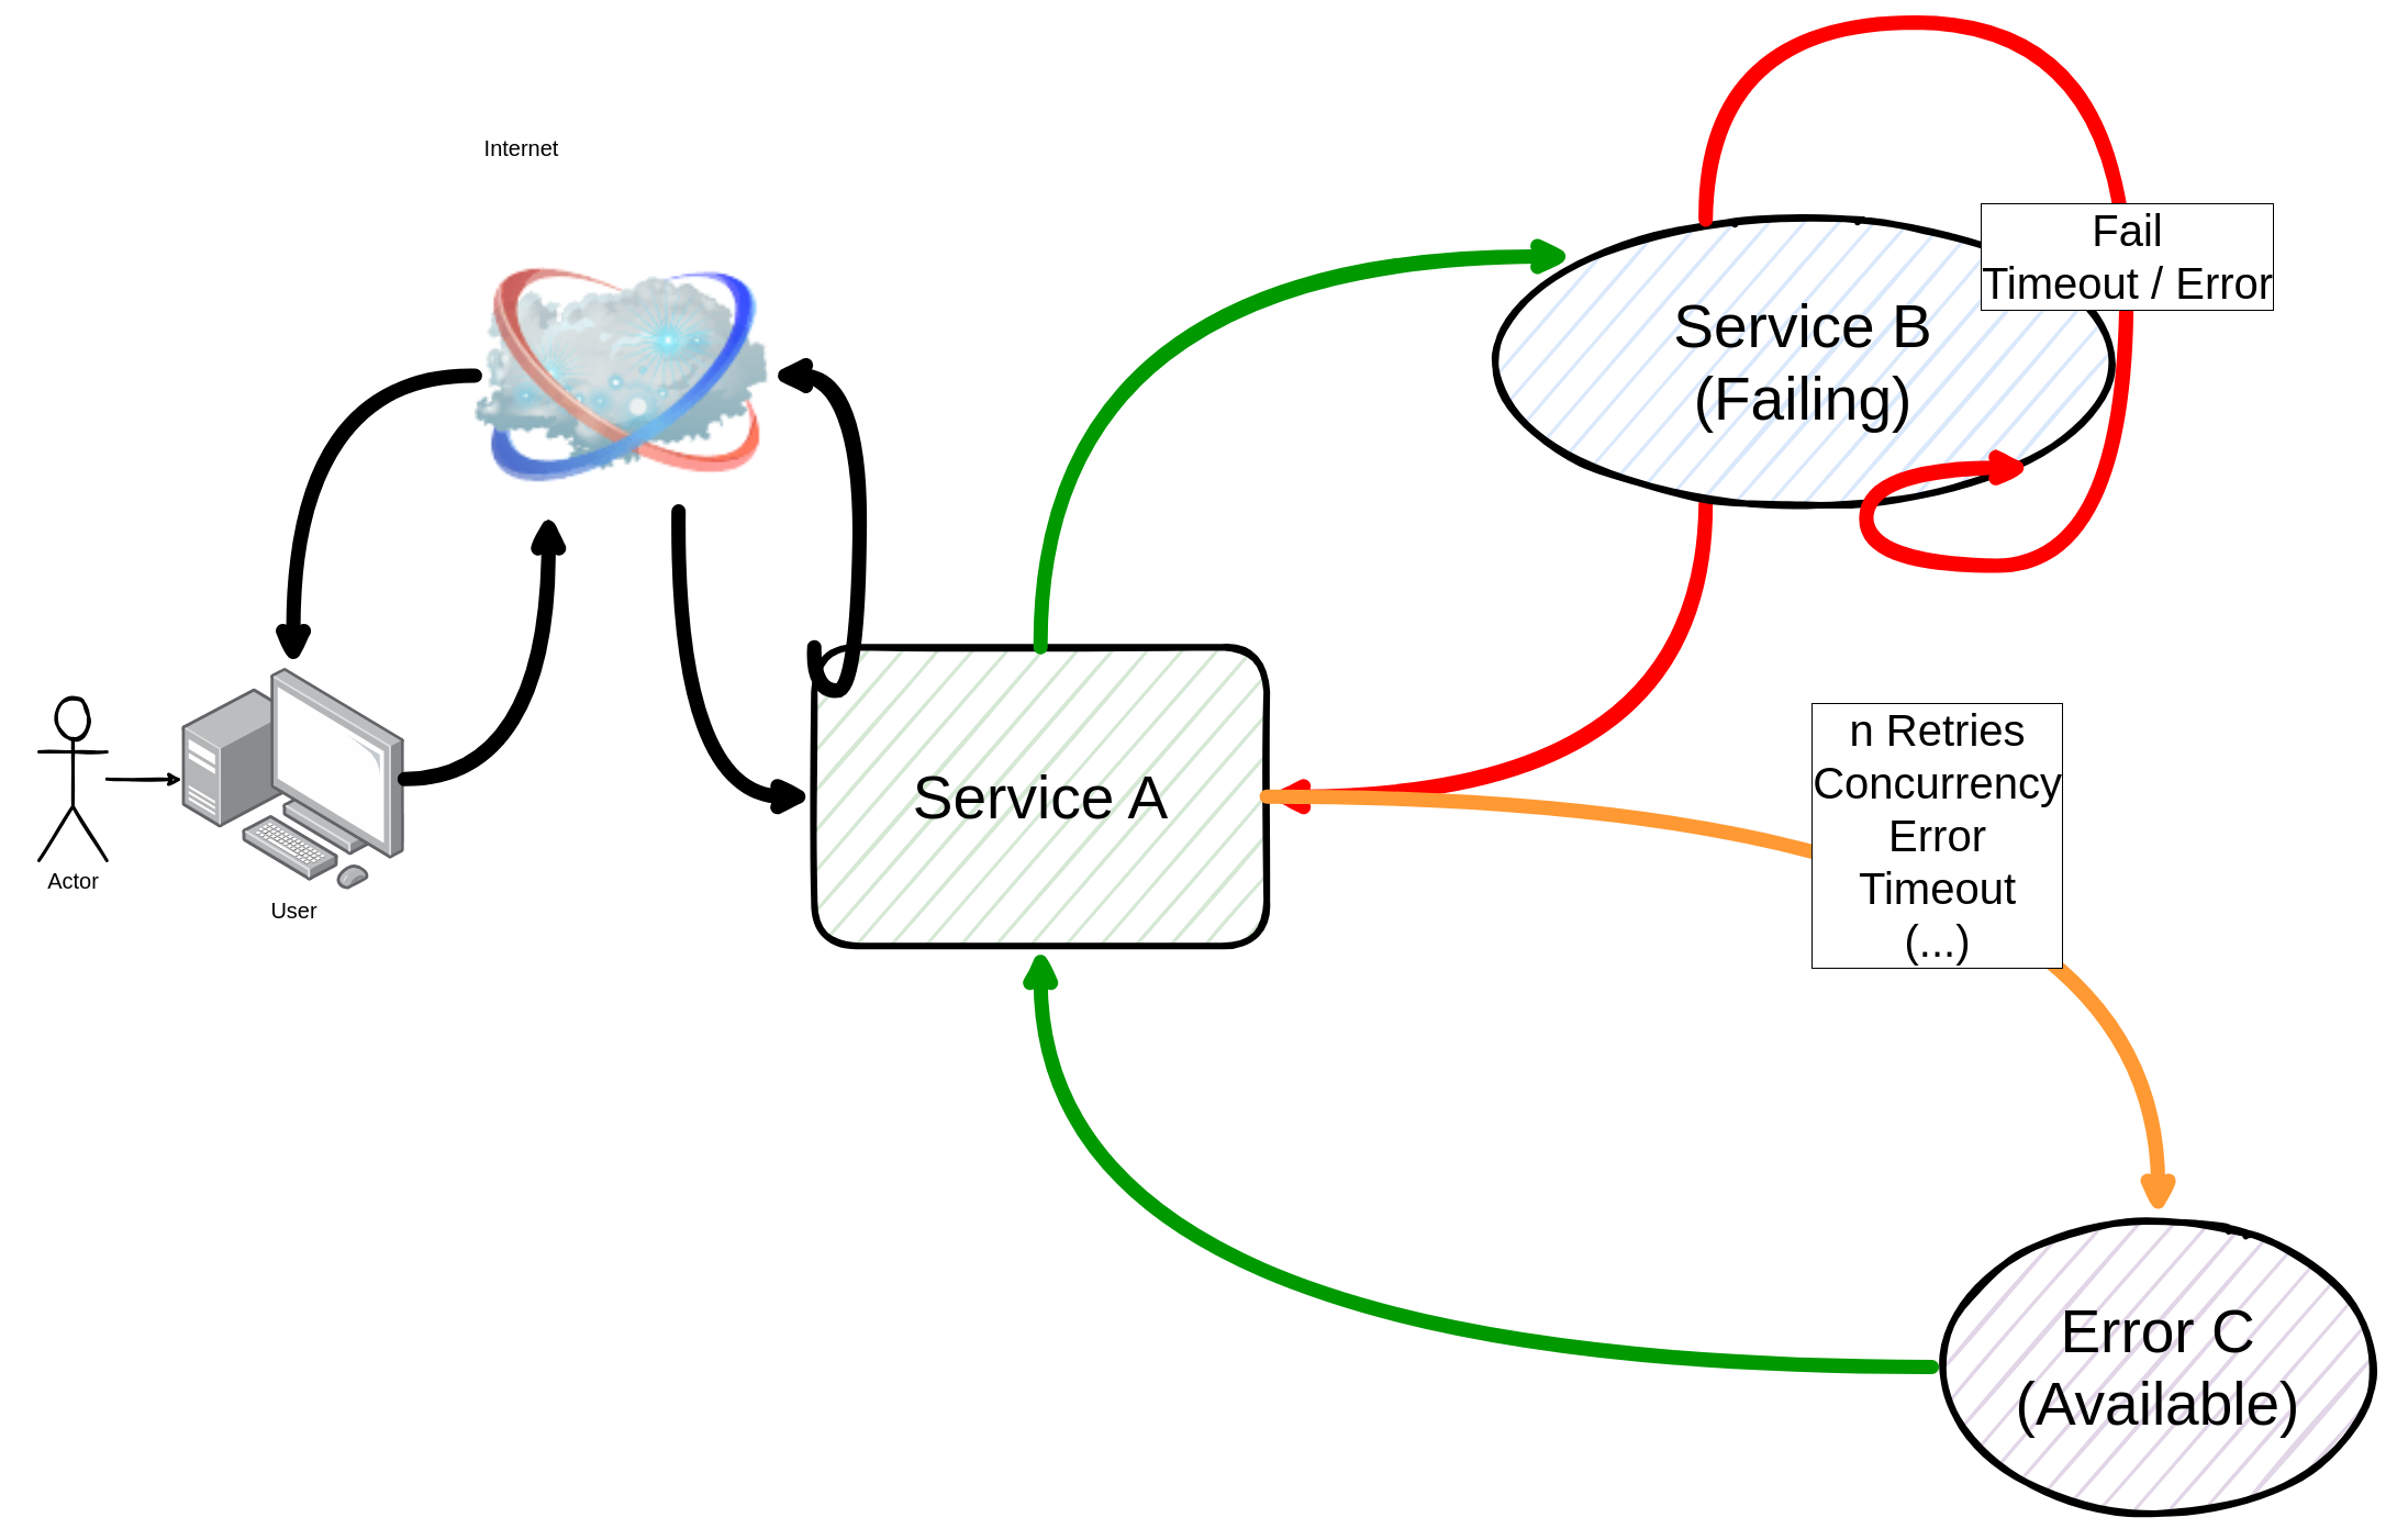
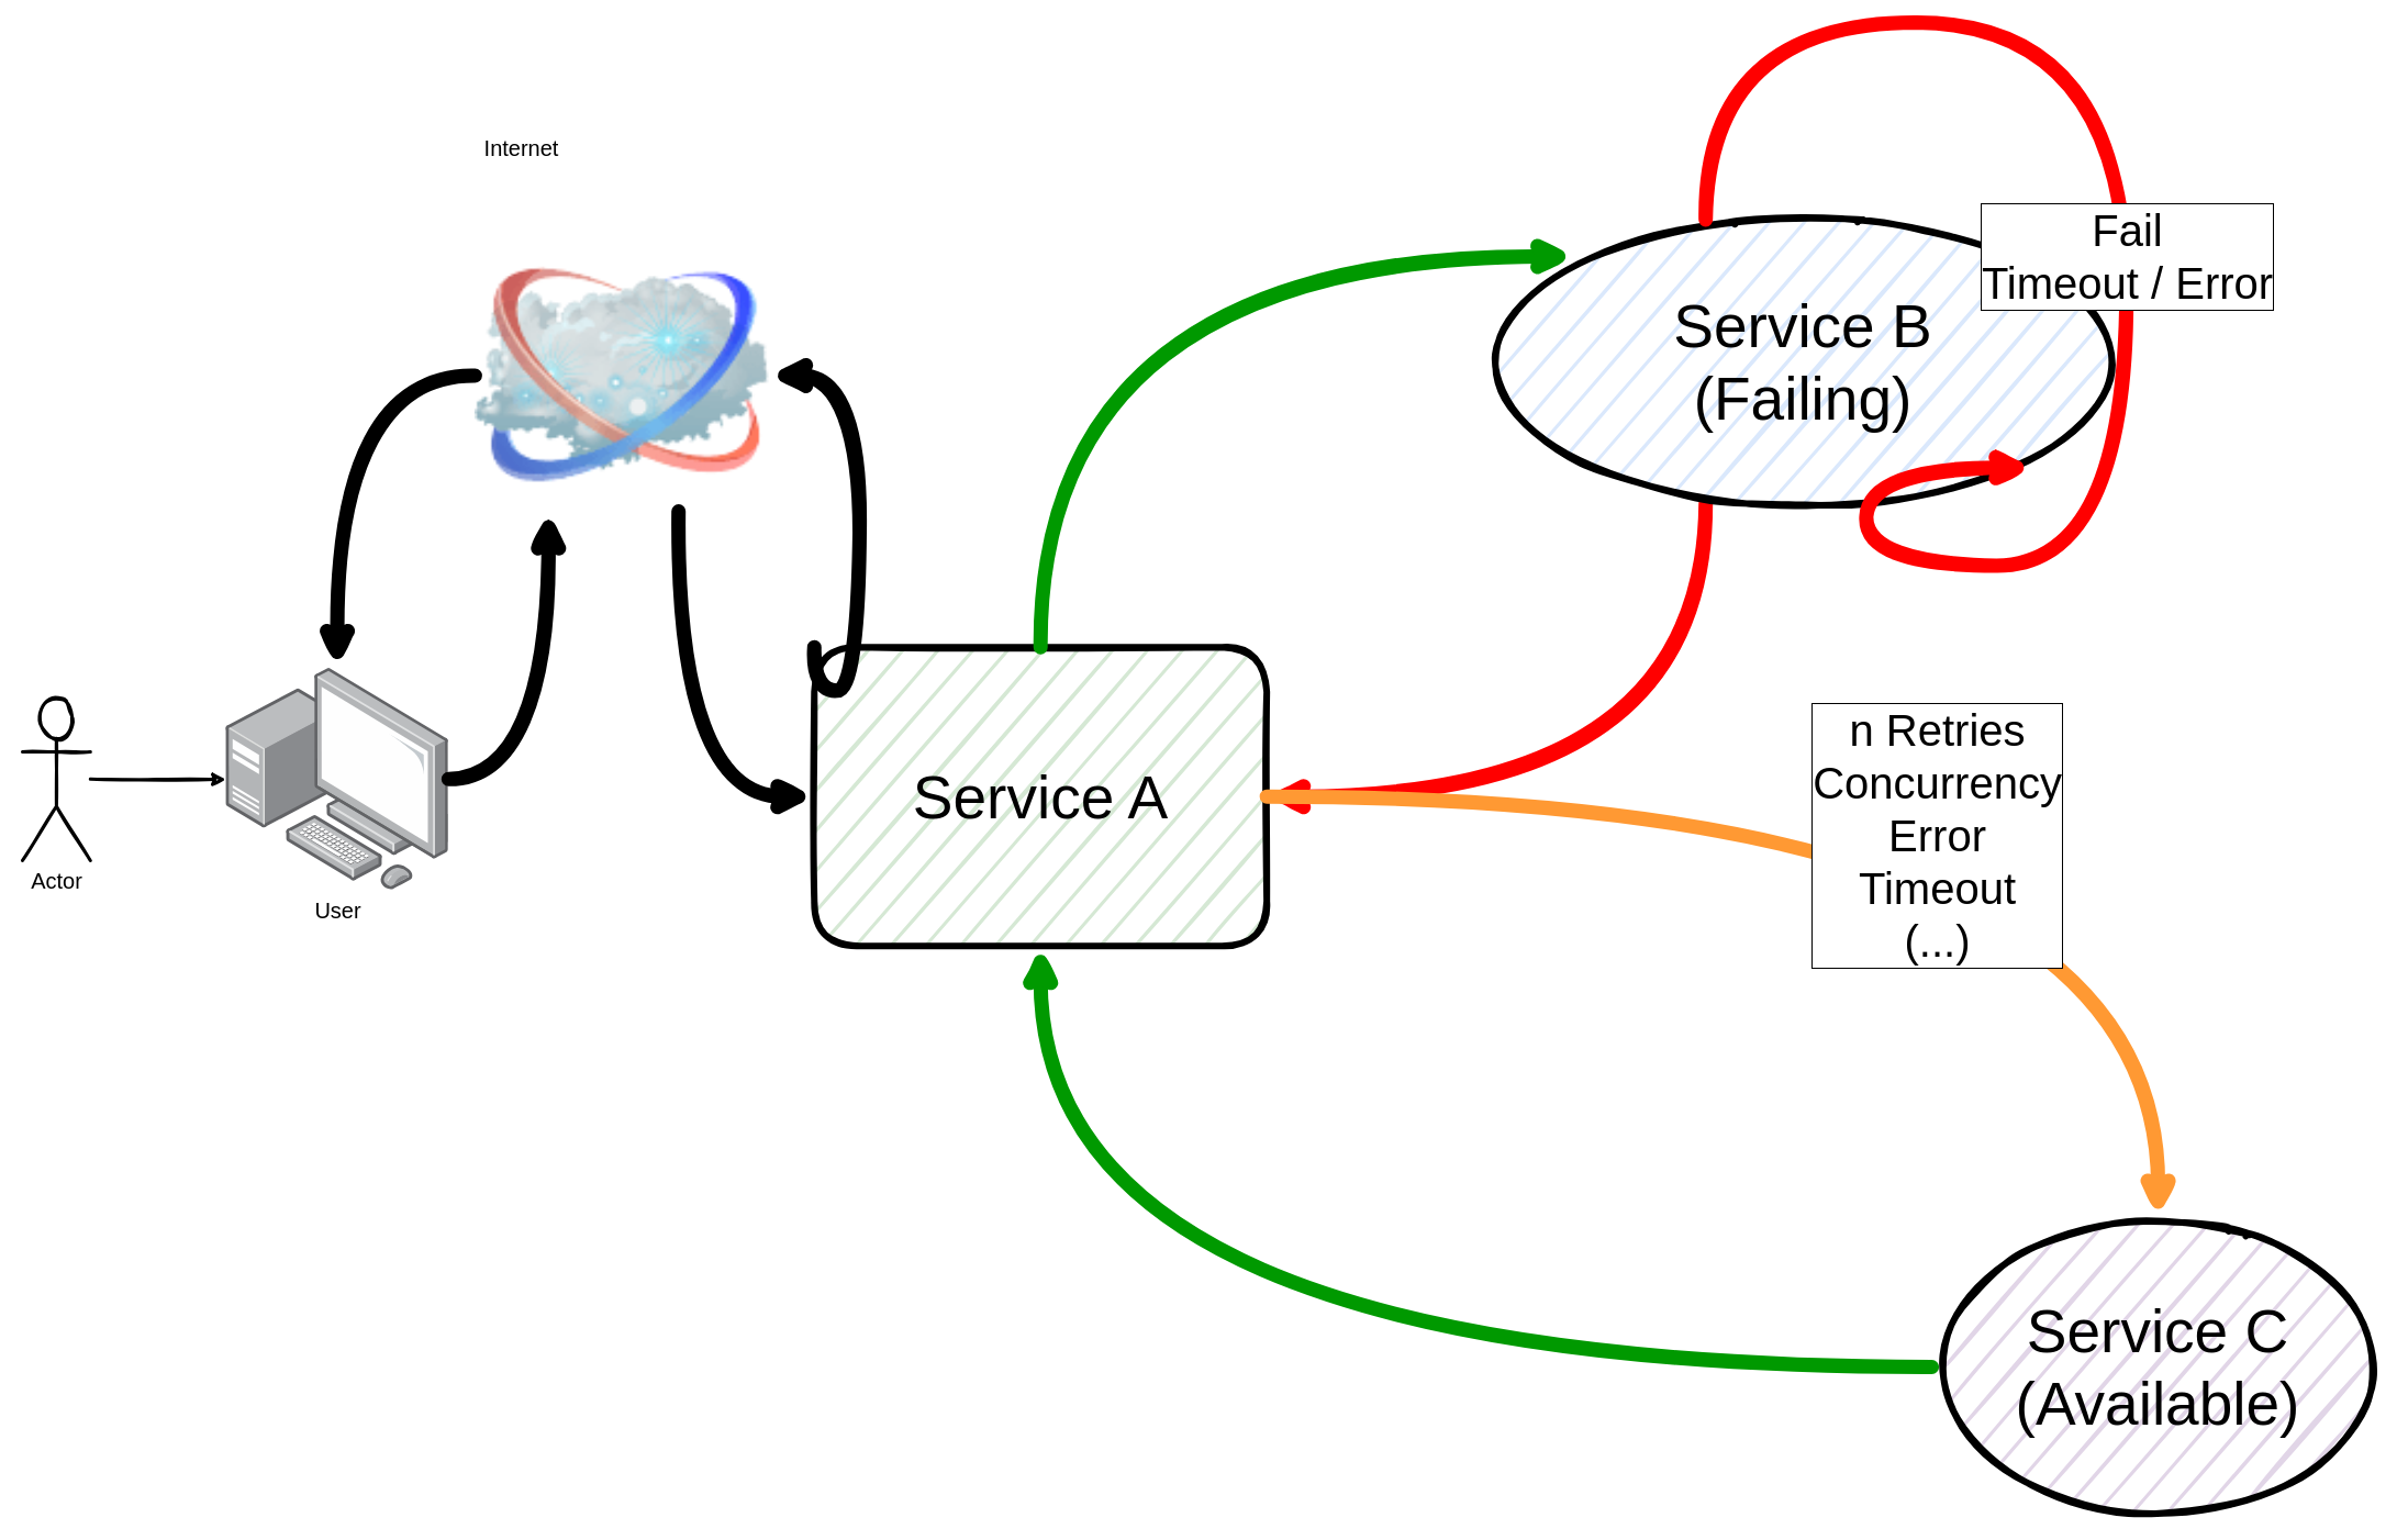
  <mxCell id="0" />
  <mxCell id="1" parent="0" />
  <mxCell id="2" value="" style="group" vertex="1" connectable="0" parent="1"><mxGeometry x="20" y="20" width="2150" height="1360" as="geometry" /></mxCell>
  <mxCell id="3" value="Service A" style="whiteSpace=wrap;html=1;fontSize=55;strokeWidth=6;fillColor=#d5e8d4;strokeColor=default;sketch=1;rounded=1;" vertex="1" parent="2"><mxGeometry x="720.785" y="568.727" width="411.877" height="272" as="geometry" /></mxCell>
  <mxCell id="4" style="edgeStyle=orthogonalEdgeStyle;orthogonalLoop=1;jettySize=auto;html=1;entryX=1;entryY=0.5;entryDx=0;entryDy=0;fontSize=30;curved=1;strokeWidth=13;sketch=1;strokeColor=#FF0000;" edge="1" parent="2" source="5" target="3"><mxGeometry relative="1" as="geometry"><Array as="points"><mxPoint x="1532.184" y="704.727" /></Array></mxGeometry></mxCell>
  <mxCell id="5" value="Service B&lt;br style=&quot;font-size: 55px;&quot;&gt;&lt;font style=&quot;font-size: 55px;&quot;&gt;&lt;font style=&quot;font-size: 55px;&quot;&gt;(Failing)&lt;/font&gt;&lt;/font&gt;" style="ellipse;whiteSpace=wrap;html=1;fontSize=55;strokeWidth=6;fillColor=#dae8fc;strokeColor=default;sketch=1;" vertex="1" parent="2"><mxGeometry x="1326.245" y="173.091" width="590" height="272" as="geometry" /></mxCell>
  <mxCell id="6" style="edgeStyle=orthogonalEdgeStyle;curved=1;orthogonalLoop=1;jettySize=auto;html=1;entryX=0.5;entryY=1;entryDx=0;entryDy=0;fontSize=30;strokeWidth=13;sketch=1;strokeColor=#009900;" edge="1" parent="2" source="7" target="3"><mxGeometry relative="1" as="geometry" /></mxCell>
- <mxCell id="7" value="Error C&lt;br style=&quot;font-size: 55px;&quot;&gt;&lt;font style=&quot;font-size: 55px;&quot;&gt;(Available)&lt;/font&gt;" style="ellipse;whiteSpace=wrap;html=1;fontSize=55;strokeWidth=6;fillColor=#e1d5e7;strokeColor=default;sketch=1;" vertex="1" parent="2"><mxGeometry x="1738.123" y="1088" width="411.877" height="272" as="geometry" /></mxCell>
+ <mxCell id="7" value="Service C&lt;br style=&quot;font-size: 55px;&quot;&gt;&lt;font style=&quot;font-size: 55px;&quot;&gt;(Available)&lt;/font&gt;" style="ellipse;whiteSpace=wrap;html=1;fontSize=55;strokeWidth=6;fillColor=#e1d5e7;strokeColor=default;sketch=1;" vertex="1" parent="2"><mxGeometry x="1738.123" y="1088" width="411.877" height="272" as="geometry" /></mxCell>
  <mxCell id="8" style="edgeStyle=orthogonalEdgeStyle;curved=1;orthogonalLoop=1;jettySize=auto;html=1;fontSize=30;strokeWidth=13;sketch=1;strokeColor=#FF9933;" edge="1" parent="2" source="3" target="7"><mxGeometry relative="1" as="geometry" /></mxCell>
  <mxCell id="9" value="n Retries&lt;br style=&quot;font-size: 40px;&quot;&gt;Concurrency&lt;br style=&quot;font-size: 40px;&quot;&gt;Error&lt;br style=&quot;font-size: 40px;&quot;&gt;Timeout&lt;br style=&quot;font-size: 40px;&quot;&gt;(...)" style="edgeLabel;html=1;align=center;verticalAlign=middle;resizable=0;points=[];fontSize=40;labelBorderColor=#000000;sketch=1;" vertex="1" connectable="0" parent="8"><mxGeometry x="-0.022" y="-30" relative="1" as="geometry"><mxPoint x="26" y="5" as="offset" /></mxGeometry></mxCell>
  <mxCell id="10" value="" style="curved=1;endArrow=classic;html=1;rounded=0;fontSize=30;edgeStyle=orthogonalEdgeStyle;exitX=0.5;exitY=0;exitDx=0;exitDy=0;entryX=0;entryY=0;entryDx=0;entryDy=0;strokeWidth=13;sketch=1;strokeColor=#009900;" edge="1" parent="2" source="3" target="5"><mxGeometry width="50" height="50" relative="1" as="geometry"><mxPoint x="864.943" y="370.909" as="sourcePoint" /><mxPoint x="967.912" y="247.273" as="targetPoint" /><Array as="points"><mxPoint x="926.724" y="212.655" /></Array></mxGeometry></mxCell>
  <mxCell id="11" style="edgeStyle=orthogonalEdgeStyle;curved=1;orthogonalLoop=1;jettySize=auto;html=1;entryX=1;entryY=1;entryDx=0;entryDy=0;fontSize=30;strokeWidth=13;sketch=1;strokeColor=#FF0000;" edge="1" parent="2" source="5" target="5"><mxGeometry relative="1" as="geometry"><Array as="points"><mxPoint x="1532.184" /><mxPoint x="1915.23" /><mxPoint x="1915.23" y="494.545" /><mxPoint x="1678.4" y="494.545" /></Array></mxGeometry></mxCell>
  <mxCell id="12" value="Fail&lt;br style=&quot;font-size: 40px;&quot;&gt;Timeout / Error" style="edgeLabel;html=1;align=center;verticalAlign=middle;resizable=0;points=[];fontSize=40;labelBackgroundColor=default;labelBorderColor=#000000;sketch=1;" vertex="1" connectable="0" parent="11"><mxGeometry x="-0.052" y="-17" relative="1" as="geometry"><mxPoint x="17" y="48" as="offset" /></mxGeometry></mxCell>
- <mxCell id="13" value="User" style="points=[];aspect=fixed;html=1;align=center;shadow=0;dashed=0;image;image=img/lib/allied_telesis/computer_and_terminals/Personal_Computer_with_Server.svg;labelBackgroundColor=default;fontSize=20;strokeColor=default;strokeWidth=3;sketch=1;imageBackground=none;" vertex="1" parent="2"><mxGeometry x="145.34" y="587.52" width="202.48" height="202.48" as="geometry" /></mxCell>
+ <mxCell id="13" value="User" style="points=[];aspect=fixed;html=1;align=center;shadow=0;dashed=0;image;image=img/lib/allied_telesis/computer_and_terminals/Personal_Computer_with_Server.svg;labelBackgroundColor=default;fontSize=20;strokeColor=default;strokeWidth=3;sketch=1;imageBackground=none;" vertex="1" parent="2"><mxGeometry x="185.34" y="587.52" width="202.48" height="202.48" as="geometry" /></mxCell>
  <mxCell id="14" style="edgeStyle=orthogonalEdgeStyle;curved=1;orthogonalLoop=1;jettySize=auto;html=1;entryX=0;entryY=0.5;entryDx=0;entryDy=0;fontSize=20;strokeWidth=13;sketch=1;" edge="1" parent="2" source="16" target="3"><mxGeometry relative="1" as="geometry"><Array as="points"><mxPoint x="597.222" y="704.727" /></Array></mxGeometry></mxCell>
  <mxCell id="15" style="edgeStyle=orthogonalEdgeStyle;curved=1;orthogonalLoop=1;jettySize=auto;html=1;fontSize=20;strokeWidth=13;sketch=1;" edge="1" parent="2" source="16" target="13"><mxGeometry relative="1" as="geometry" /></mxCell>
  <mxCell id="16" value="" style="image;html=1;image=img/lib/clip_art/networking/Cloud_128x128.png;labelBackgroundColor=default;fontSize=20;strokeColor=default;strokeWidth=3;sketch=1;" vertex="1" parent="2"><mxGeometry x="411.877" y="197.818" width="267.72" height="247.273" as="geometry" /></mxCell>
  <mxCell id="17" style="edgeStyle=orthogonalEdgeStyle;curved=1;orthogonalLoop=1;jettySize=auto;html=1;exitX=0;exitY=0;exitDx=0;exitDy=0;entryX=1;entryY=0.5;entryDx=0;entryDy=0;fontSize=20;strokeWidth=13;sketch=1;" edge="1" parent="2" source="3" target="16"><mxGeometry relative="1" as="geometry"><Array as="points"><mxPoint x="761.973" y="608.291" /><mxPoint x="761.973" y="321.455" /></Array></mxGeometry></mxCell>
  <mxCell id="18" style="edgeStyle=orthogonalEdgeStyle;curved=1;orthogonalLoop=1;jettySize=auto;html=1;entryX=0.25;entryY=1;entryDx=0;entryDy=0;fontSize=20;strokeWidth=13;sketch=1;" edge="1" parent="2" source="13" target="16"><mxGeometry relative="1" as="geometry" /></mxCell>
  <mxCell id="19" value="Internet" style="text;html=1;align=center;verticalAlign=middle;resizable=0;points=[];autosize=1;strokeColor=none;fillColor=none;fontSize=20;sketch=1;" vertex="1" parent="2"><mxGeometry x="413.659" y="98.909" width="80" height="30" as="geometry" /></mxCell>
  <mxCell id="20" style="edgeStyle=orthogonalEdgeStyle;curved=1;orthogonalLoop=1;jettySize=auto;html=1;entryX=0;entryY=0.502;entryDx=0;entryDy=0;entryPerimeter=0;fontSize=20;strokeWidth=3;sketch=1;" edge="1" parent="2" source="21" target="13"><mxGeometry relative="1" as="geometry" /></mxCell>
- <mxCell id="21" value="Actor" style="shape=umlActor;verticalLabelPosition=bottom;verticalAlign=top;html=1;outlineConnect=0;labelBackgroundColor=default;fontSize=20;strokeColor=default;strokeWidth=3;sketch=1;" vertex="1" parent="2"><mxGeometry x="15" y="614.576" width="61.782" height="148.364" as="geometry" /></mxCell>
+ <mxCell id="21" value="Actor" style="shape=umlActor;verticalLabelPosition=bottom;verticalAlign=top;html=1;outlineConnect=0;labelBackgroundColor=default;fontSize=20;strokeColor=default;strokeWidth=3;sketch=1;" vertex="1" parent="2"><mxGeometry y="614.576" width="61.782" height="148.364" as="geometry" /></mxCell>
